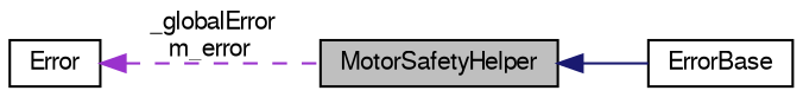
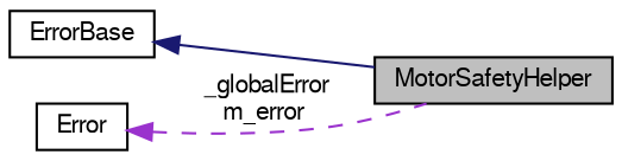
  digraph {
    rankdir=LR
    node [color=black fontname=FreeSans fontsize=10 shape=record]
    edge [dir=back fontname=FreeSans fontsize=10 labelfontname=FreeSans labelfontsize=10]
    n1 [fillcolor=grey75 fontcolor=black height=0.2 label=MotorSafetyHelper style=filled width=0.4]
    n2 [height=0.2 label=ErrorBase width=0.4]
    n3 [height=0.2 label=Error width=0.4]
-   n1 -> n2 [color=midnightblue style=solid]
+   n2 -> n1 [color=midnightblue style=solid]
    n3 -> n1 [color=darkorchid3 label=" _globalError\nm_error" style=dashed]
  }
